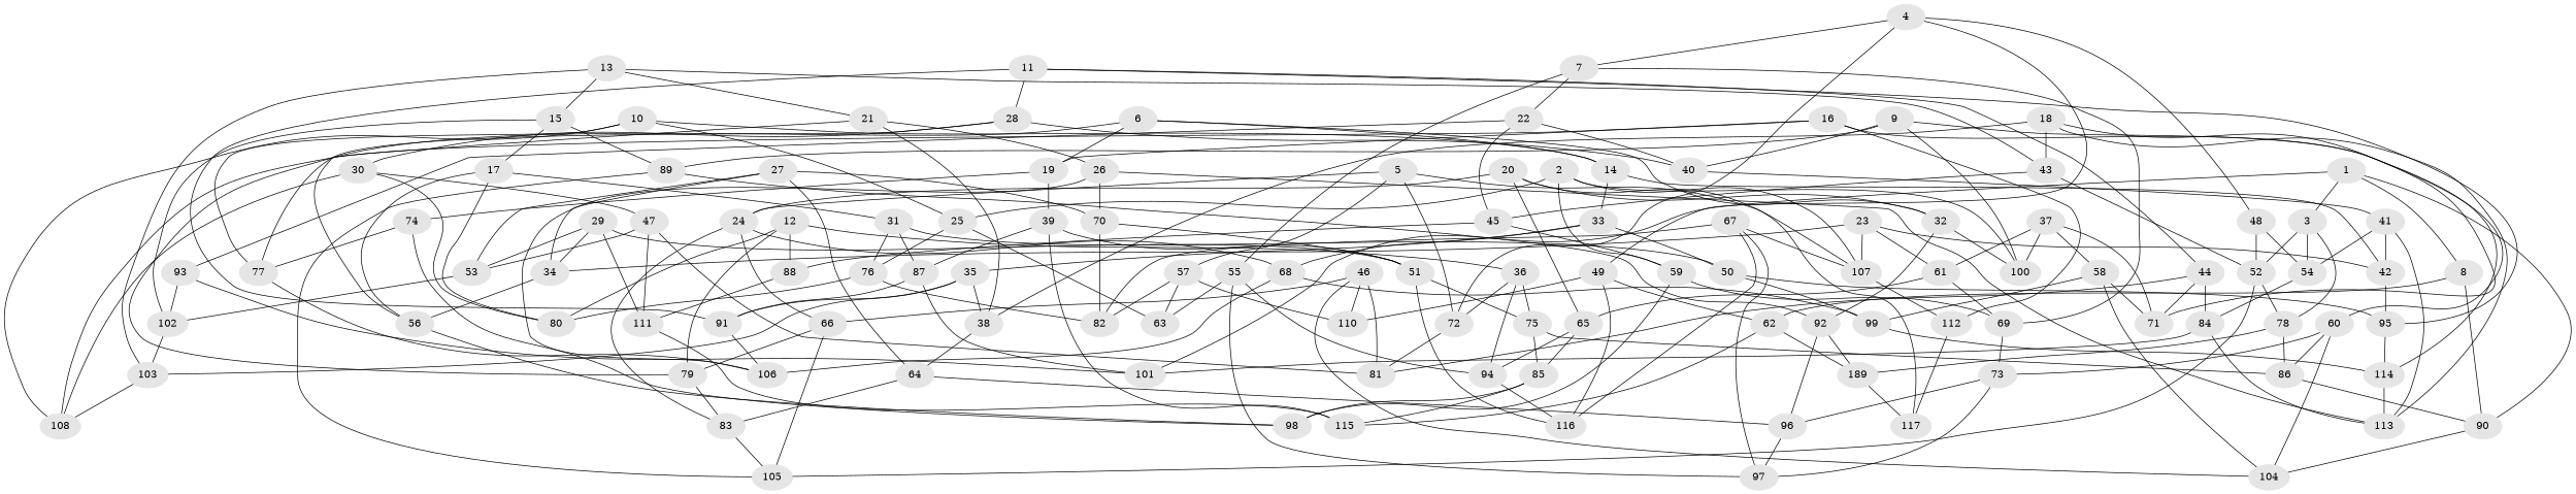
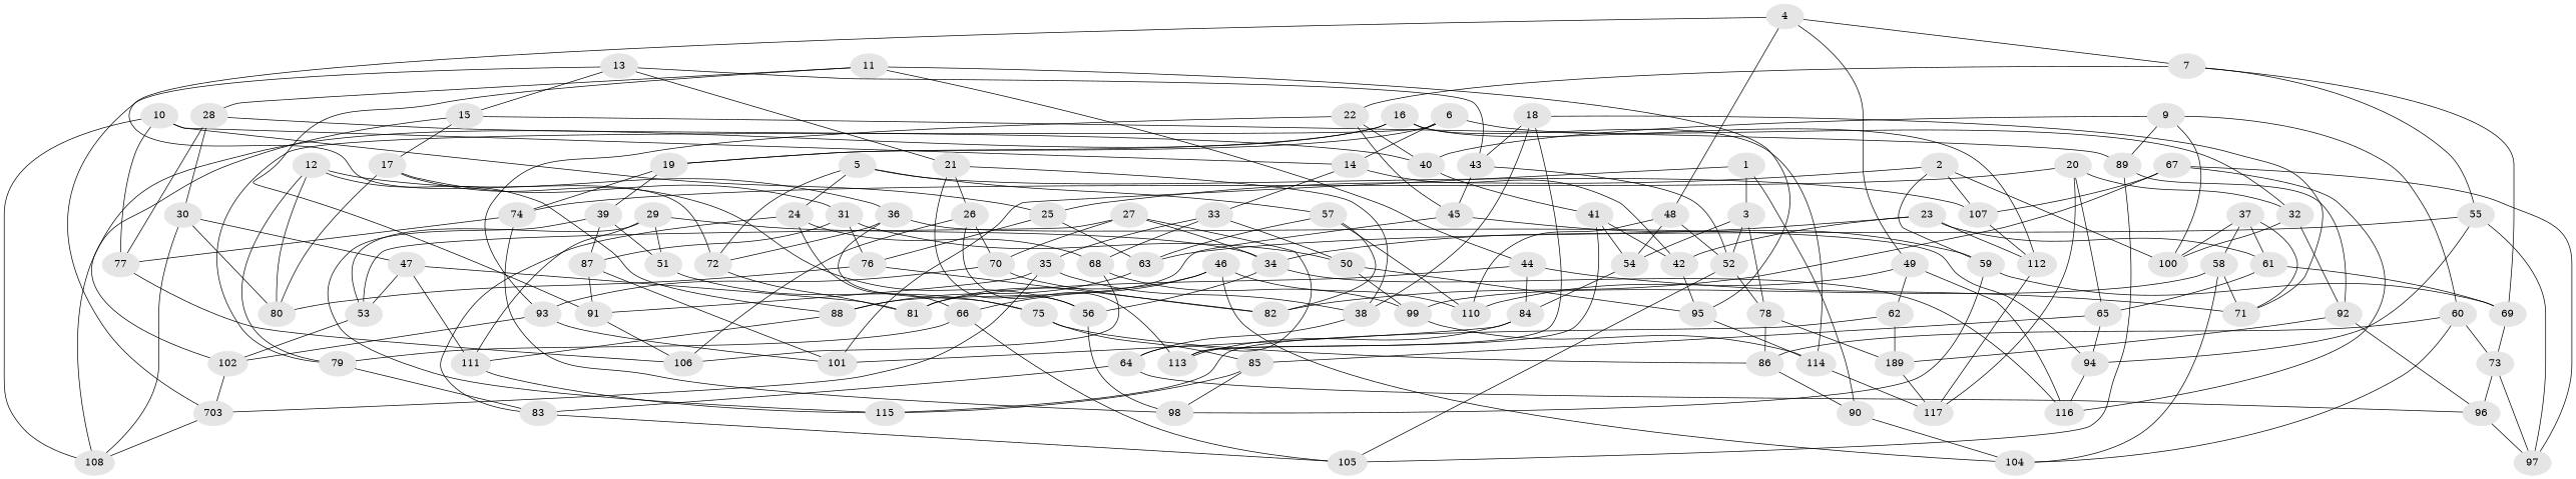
  graph {
    node [color=gray90 style=filled]
    1
    3
-   8
    90
    101
    52
    54
    78
    62
    104
    2
    25
    59
    100
    107
    63
    76
    69
    98
    112
    105
    84
    86
    n24 [label=189]
    4
    7
    48
    49
    72
    22
    55
    110
    116
    81
    5
    24
    57
    66
    68
    83
    82
    6
    14
    19
    32
    79
    33
    42
    39
    74
    92
    40
    45
    93
    94
    97
    73
    115
    9
    60
    89
    41
    10
    77
    108
    106
    11
    28
    44
    91
    95
    30
    71
    114
    12
    36
    80
    88
    75
    111
    13
    15
    21
    43
-   103
+   103 [label=703]
    17
    102
    56
    38
    26
    50
    35
    31
    16
    117
    87
    18
    113
    64
    51
    20
    65
    85
    70
    23
    34
    61
    99
    27
    53
    96
    47
    29
    37
    58
    46
    67
    1 -- 3
-   1 -- 8
    1 -- 90
    1 -- 101
    3 -- 52
    3 -- 54
    3 -- 78
-   8 -- 90
-   8 -- 62
    90 -- 104
    52 -- 78
    52 -- 105
    54 -- 84
    78 -- 86
    78 -- n24
    62 -- n24
    62 -- 115
    2 -- 25
    2 -- 59
    2 -- 100
    2 -- 107
    25 -- 63
    25 -- 76
    59 -- 69
    59 -- 98
    107 -- 112
+   63 -- 88
    76 -- 82
    76 -- 80
    69 -- 73
    112 -- 117
    84 -- 101
    84 -- 113
    86 -- 90
    n24 -- 117
    4 -- 7
    4 -- 48
    4 -- 49
    4 -- 72
    7 -- 69
    7 -- 22
    7 -- 55
    48 -- 52
    48 -- 54
+   48 -- 110
    49 -- 62
    49 -- 110
    49 -- 116
    72 -- 81
    22 -- 40
    22 -- 45
    22 -- 93
    55 -- 63
    55 -- 94
    55 -- 97
    5 -- 107
    5 -- 72
    5 -- 24
    5 -- 57
    24 -- 66
    24 -- 68
    24 -- 83
    57 -- 63
    57 -- 110
    57 -- 82
    66 -- 105
    66 -- 79
    68 -- 106
    68 -- 99
    83 -- 105
    6 -- 14
    6 -- 19
    6 -- 32
    6 -- 79
    14 -- 33
    14 -- 42
    19 -- 39
    19 -- 74
    32 -- 100
    32 -- 92
    79 -- 83
    33 -- 68
    33 -- 50
    33 -- 35
    42 -- 95
    39 -- 115
    39 -- 87
    39 -- 51
    74 -- 98
    74 -- 77
    92 -- n24
    92 -- 96
    40 -- 41
    45 -- 59
    45 -- 88
    93 -- 101
    93 -- 102
    94 -- 116
    73 -- 97
    73 -- 96
    9 -- 100
    9 -- 40
    9 -- 60
    9 -- 89
    60 -- 104
    60 -- 86
    60 -- 73
    89 -- 105
    89 -- 92
    41 -- 54
    41 -- 42
    41 -- 113
    10 -- 25
    10 -- 14
    10 -- 77
    10 -- 108
    77 -- 106
    11 -- 28
    11 -- 44
    11 -- 91
    11 -- 95
    28 -- 40
    28 -- 77
    28 -- 30
    44 -- 84
    44 -- 81
    44 -- 71
    91 -- 106
    95 -- 114
    30 -- 108
    30 -- 80
    30 -- 47
-   114 -- 113
+   114 -- 117
    12 -- 79
    12 -- 36
    12 -- 80
    12 -- 88
    36 -- 72
    36 -- 94
    36 -- 75
    88 -- 111
    75 -- 86
    75 -- 85
    111 -- 115
    13 -- 15
    13 -- 21
    13 -- 43
    13 -- 103
    15 -- 89
    15 -- 17
    15 -- 102
    21 -- 56
    21 -- 38
    21 -- 26
    43 -- 52
    43 -- 45
    103 -- 108
    17 -- 80
    17 -- 56
    17 -- 31
    102 -- 103
    56 -- 98
    38 -- 64
    26 -- 106
    26 -- 113
    26 -- 70
    50 -- 95
    50 -- 99
    35 -- 91
    35 -- 103
    35 -- 38
    31 -- 76
    31 -- 50
    31 -- 87
    16 -- 112
    16 -- 19
    16 -- 108
    16 -- 114
    87 -- 101
    87 -- 91
    18 -- 71
    18 -- 43
    18 -- 38
    18 -- 113
    64 -- 83
    64 -- 96
-   51 -- 116
+   34 -- 116
    51 -- 75
    20 -- 32
-   20 -- 24
+   20 -- 74
    20 -- 117
    20 -- 65
    65 -- 94
    65 -- 85
    85 -- 98
    85 -- 115
    70 -- 82
-   70 -- 51
-   23 -- 107
+   70 -- 93
+   23 -- 112
    23 -- 42
    23 -- 34
    23 -- 61
    34 -- 56
    61 -- 69
    61 -- 65
    99 -- 114
    27 -- 64
    27 -- 70
    27 -- 34
    27 -- 53
    53 -- 102
    96 -- 97
    47 -- 81
    47 -- 111
    47 -- 53
    29 -- 111
    29 -- 51
    29 -- 34
    29 -- 53
    37 -- 100
    37 -- 71
    37 -- 61
    37 -- 58
    58 -- 104
    58 -- 71
    58 -- 99
    46 -- 104
    46 -- 110
    46 -- 81
    46 -- 66
    67 -- 107
    67 -- 116
    67 -- 82
    67 -- 97
  }
